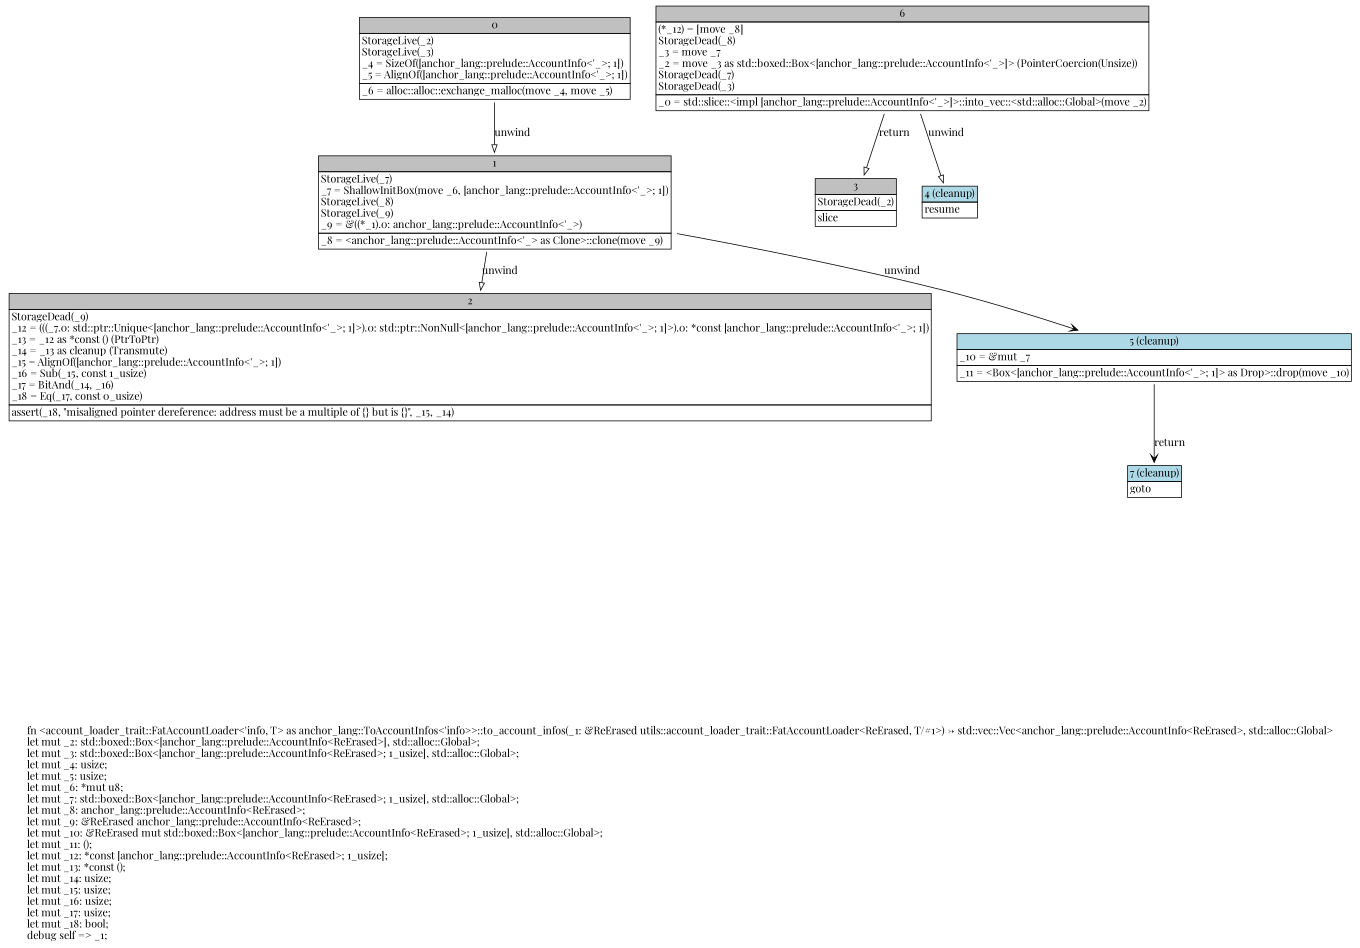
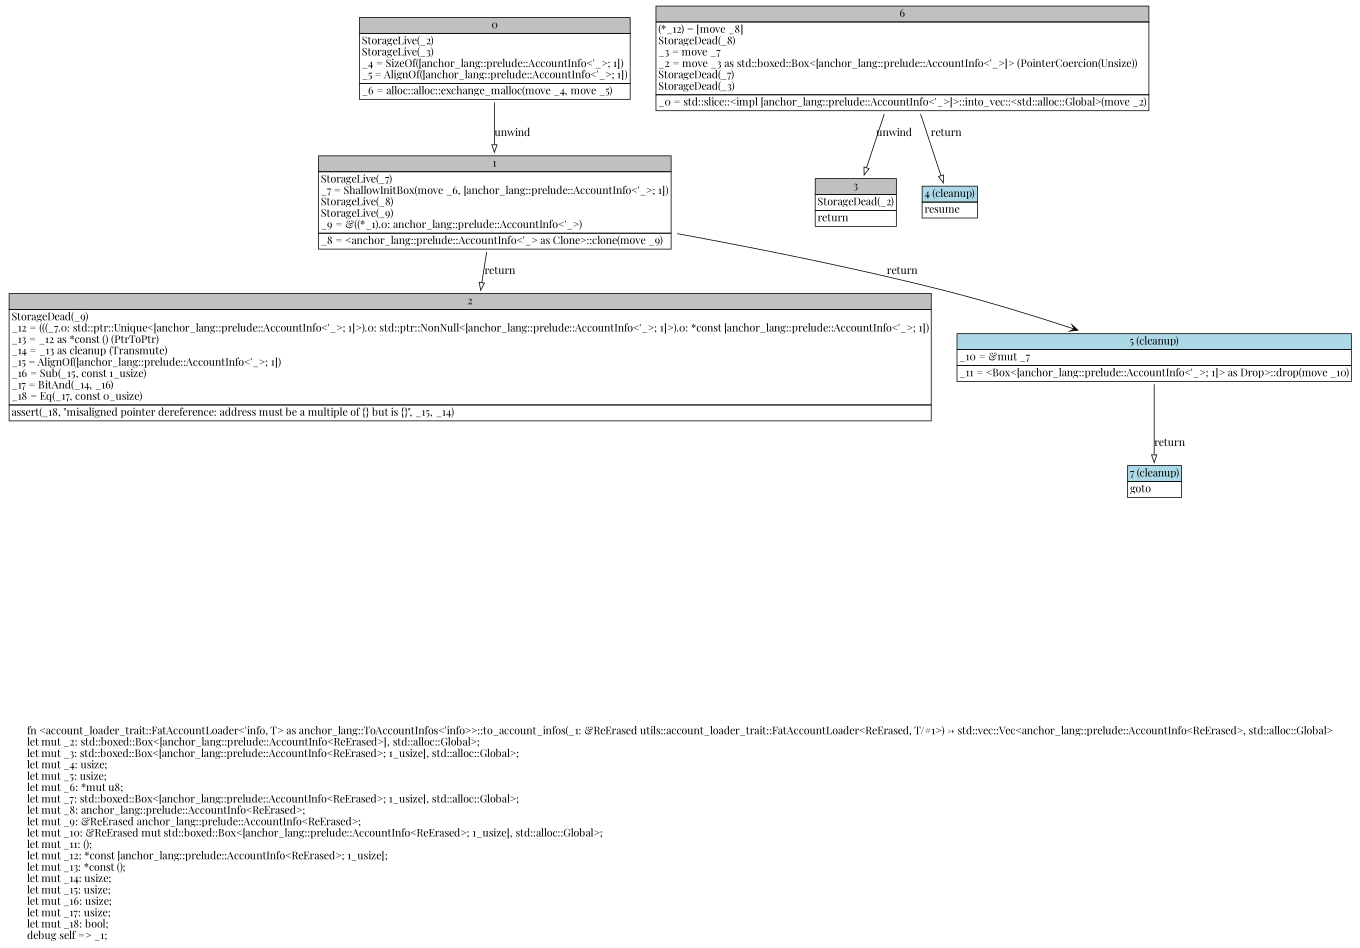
  digraph {
    fontname="Playfair Display"
    label=<fn &lt;account_loader_trait::FatAccountLoader&lt;'info, T&gt; as anchor_lang::ToAccountInfos&lt;'info&gt;&gt;::to_account_infos(_1: &amp;ReErased utils::account_loader_trait::FatAccountLoader&lt;ReErased, T/#1&gt;) -&gt; std::vec::Vec&lt;anchor_lang::prelude::AccountInfo&lt;ReErased&gt;, std::alloc::Global&gt;<br align="left"/>let mut _2: std::boxed::Box&lt;[anchor_lang::prelude::AccountInfo&lt;ReErased&gt;], std::alloc::Global&gt;;<br align="left"/>let mut _3: std::boxed::Box&lt;[anchor_lang::prelude::AccountInfo&lt;ReErased&gt;; 1_usize], std::alloc::Global&gt;;<br align="left"/>let mut _4: usize;<br align="left"/>let mut _5: usize;<br align="left"/>let mut _6: *mut u8;<br align="left"/>let mut _7: std::boxed::Box&lt;[anchor_lang::prelude::AccountInfo&lt;ReErased&gt;; 1_usize], std::alloc::Global&gt;;<br align="left"/>let mut _8: anchor_lang::prelude::AccountInfo&lt;ReErased&gt;;<br align="left"/>let mut _9: &amp;ReErased anchor_lang::prelude::AccountInfo&lt;ReErased&gt;;<br align="left"/>let mut _10: &amp;ReErased mut std::boxed::Box&lt;[anchor_lang::prelude::AccountInfo&lt;ReErased&gt;; 1_usize], std::alloc::Global&gt;;<br align="left"/>let mut _11: ();<br align="left"/>let mut _12: *const [anchor_lang::prelude::AccountInfo&lt;ReErased&gt;; 1_usize];<br align="left"/>let mut _13: *const ();<br align="left"/>let mut _14: usize;<br align="left"/>let mut _15: usize;<br align="left"/>let mut _16: usize;<br align="left"/>let mut _17: usize;<br align="left"/>let mut _18: bool;<br align="left"/>debug self =&gt; _1;<br align="left"/>>
    node [fontname="Playfair Display" shape=none]
    edge [arrowhead=onormal fontname="Playfair Display"]
    n1 [label=<<table border="0" cellborder="1" cellspacing="0"><tr><td bgcolor="gray" align="center" colspan="1">0</td></tr><tr><td align="left" balign="left">StorageLive(_2)<br/>StorageLive(_3)<br/>_4 = SizeOf([anchor_lang::prelude::AccountInfo&lt;'_&gt;; 1])<br/>_5 = AlignOf([anchor_lang::prelude::AccountInfo&lt;'_&gt;; 1])<br/></td></tr><tr><td align="left">_6 = alloc::alloc::exchange_malloc(move _4, move _5)</td></tr></table>>]
    n2 [label=<<table border="0" cellborder="1" cellspacing="0"><tr><td bgcolor="gray" align="center" colspan="1">1</td></tr><tr><td align="left" balign="left">StorageLive(_7)<br/>_7 = ShallowInitBox(move _6, [anchor_lang::prelude::AccountInfo&lt;'_&gt;; 1])<br/>StorageLive(_8)<br/>StorageLive(_9)<br/>_9 = &amp;((*_1).0: anchor_lang::prelude::AccountInfo&lt;'_&gt;)<br/></td></tr><tr><td align="left">_8 = &lt;anchor_lang::prelude::AccountInfo&lt;'_&gt; as Clone&gt;::clone(move _9)</td></tr></table>>]
    n3 [label=<<table border="0" cellborder="1" cellspacing="0"><tr><td bgcolor="gray" align="center" colspan="1">2</td></tr><tr><td align="left" balign="left">StorageDead(_9)<br/>_12 = (((_7.0: std::ptr::Unique&lt;[anchor_lang::prelude::AccountInfo&lt;'_&gt;; 1]&gt;).0: std::ptr::NonNull&lt;[anchor_lang::prelude::AccountInfo&lt;'_&gt;; 1]&gt;).0: *const [anchor_lang::prelude::AccountInfo&lt;'_&gt;; 1])<br/>_13 = _12 as *const () (PtrToPtr)<br/>_14 = _13 as cleanup (Transmute)<br/>_15 = AlignOf([anchor_lang::prelude::AccountInfo&lt;'_&gt;; 1])<br/>_16 = Sub(_15, const 1_usize)<br/>_17 = BitAnd(_14, _16)<br/>_18 = Eq(_17, const 0_usize)<br/></td></tr><tr><td align="left">assert(_18, &quot;misaligned pointer dereference: address must be a multiple of {} but is {}&quot;, _15, _14)</td></tr></table>>]
    n4 [label=<<table border="0" cellborder="1" cellspacing="0"><tr><td bgcolor="lightblue" align="center" colspan="1">5 (cleanup)</td></tr><tr><td align="left" balign="left">_10 = &amp;mut _7<br/></td></tr><tr><td align="left">_11 = &lt;Box&lt;[anchor_lang::prelude::AccountInfo&lt;'_&gt;; 1]&gt; as Drop&gt;::drop(move _10)</td></tr></table>>]
    n5 [label=<<table border="0" cellborder="1" cellspacing="0"><tr><td bgcolor="lightblue" align="center" colspan="1">7 (cleanup)</td></tr><tr><td align="left">goto</td></tr></table>>]
    n6 [label=<<table border="0" cellborder="1" cellspacing="0"><tr><td bgcolor="gray" align="center" colspan="1">6</td></tr><tr><td align="left" balign="left">(*_12) = [move _8]<br/>StorageDead(_8)<br/>_3 = move _7<br/>_2 = move _3 as std::boxed::Box&lt;[anchor_lang::prelude::AccountInfo&lt;'_&gt;]&gt; (PointerCoercion(Unsize))<br/>StorageDead(_7)<br/>StorageDead(_3)<br/></td></tr><tr><td align="left">_0 = std::slice::&lt;impl [anchor_lang::prelude::AccountInfo&lt;'_&gt;]&gt;::into_vec::&lt;std::alloc::Global&gt;(move _2)</td></tr></table>>]
-   n7 [label=<<table border="0" cellborder="1" cellspacing="0"><tr><td bgcolor="gray" align="center" colspan="1">3</td></tr><tr><td align="left" balign="left">StorageDead(_2)<br/></td></tr><tr><td align="left">slice</td></tr></table>>]
+   n7 [label=<<table border="0" cellborder="1" cellspacing="0"><tr><td bgcolor="gray" align="center" colspan="1">3</td></tr><tr><td align="left" balign="left">StorageDead(_2)<br/></td></tr><tr><td align="left">return</td></tr></table>>]
    n8 [label=<<table border="0" cellborder="1" cellspacing="0"><tr><td bgcolor="lightblue" align="center" colspan="1">4 (cleanup)</td></tr><tr><td align="left">resume</td></tr></table>>]
    n1 -> n2 [label=unwind]
-   n2 -> n3 [label=unwind]
-   n2 -> n4 [arrowhead=vee label=unwind]
-   n4 -> n5 [arrowhead=vee label=return]
-   n6 -> n7 [label=return]
-   n6 -> n8 [label=unwind]
+   n2 -> n3 [label=return]
+   n2 -> n4 [arrowhead=vee label=return]
+   n4 -> n5 [label=return]
+   n6 -> n7 [label=unwind]
+   n6 -> n8 [label=return]
  }
